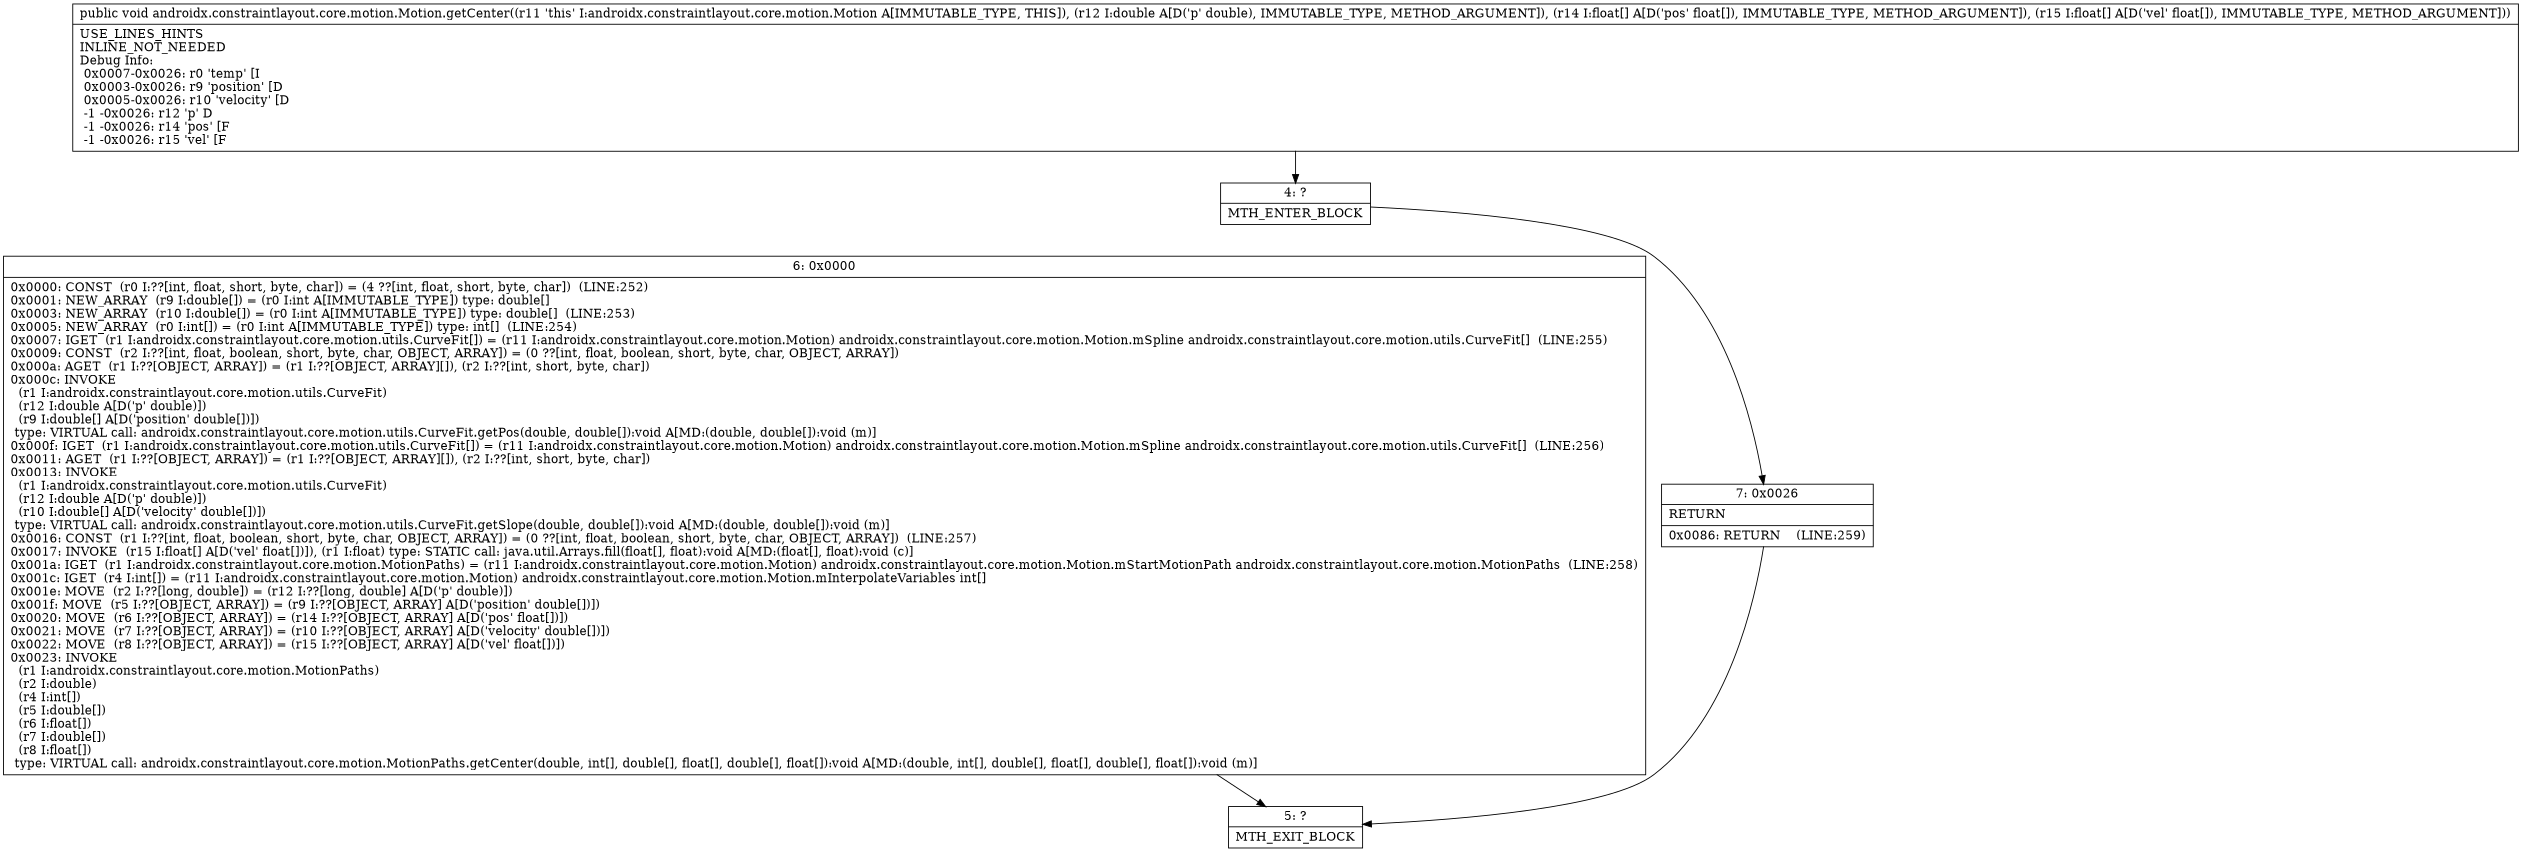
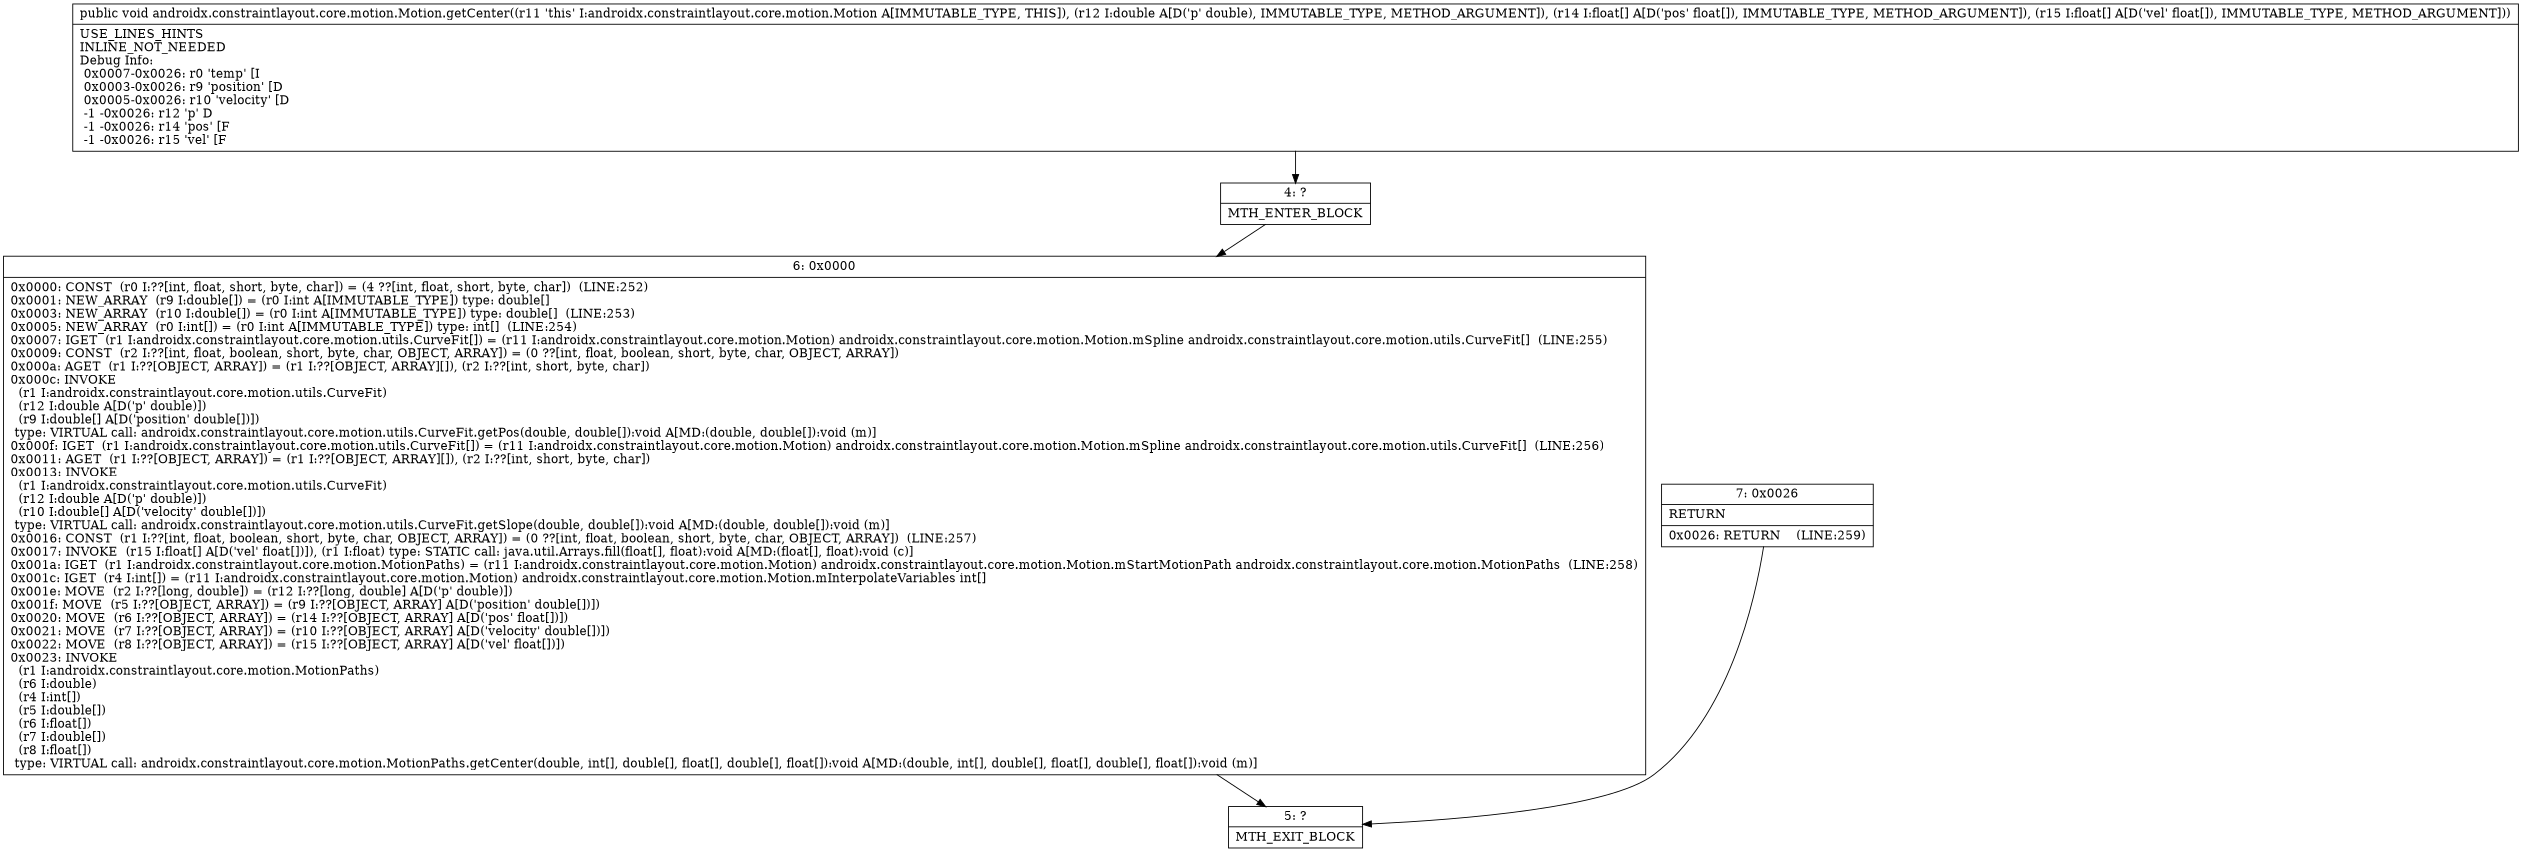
  digraph {
    node [shape=record]
    n1 [label="{4\:\ ?|MTH_ENTER_BLOCK\l}"]
-   n2 [label="{6\:\ 0x0000|0x0000: CONST  (r0 I:??[int, float, short, byte, char]) = (4 ??[int, float, short, byte, char])  (LINE:252)\l0x0001: NEW_ARRAY  (r9 I:double[]) = (r0 I:int A[IMMUTABLE_TYPE]) type: double[] \l0x0003: NEW_ARRAY  (r10 I:double[]) = (r0 I:int A[IMMUTABLE_TYPE]) type: double[]  (LINE:253)\l0x0005: NEW_ARRAY  (r0 I:int[]) = (r0 I:int A[IMMUTABLE_TYPE]) type: int[]  (LINE:254)\l0x0007: IGET  (r1 I:androidx.constraintlayout.core.motion.utils.CurveFit[]) = (r11 I:androidx.constraintlayout.core.motion.Motion) androidx.constraintlayout.core.motion.Motion.mSpline androidx.constraintlayout.core.motion.utils.CurveFit[]  (LINE:255)\l0x0009: CONST  (r2 I:??[int, float, boolean, short, byte, char, OBJECT, ARRAY]) = (0 ??[int, float, boolean, short, byte, char, OBJECT, ARRAY]) \l0x000a: AGET  (r1 I:??[OBJECT, ARRAY]) = (r1 I:??[OBJECT, ARRAY][]), (r2 I:??[int, short, byte, char]) \l0x000c: INVOKE  \l  (r1 I:androidx.constraintlayout.core.motion.utils.CurveFit)\l  (r12 I:double A[D('p' double)])\l  (r9 I:double[] A[D('position' double[])])\l type: VIRTUAL call: androidx.constraintlayout.core.motion.utils.CurveFit.getPos(double, double[]):void A[MD:(double, double[]):void (m)]\l0x000f: IGET  (r1 I:androidx.constraintlayout.core.motion.utils.CurveFit[]) = (r11 I:androidx.constraintlayout.core.motion.Motion) androidx.constraintlayout.core.motion.Motion.mSpline androidx.constraintlayout.core.motion.utils.CurveFit[]  (LINE:256)\l0x0011: AGET  (r1 I:??[OBJECT, ARRAY]) = (r1 I:??[OBJECT, ARRAY][]), (r2 I:??[int, short, byte, char]) \l0x0013: INVOKE  \l  (r1 I:androidx.constraintlayout.core.motion.utils.CurveFit)\l  (r12 I:double A[D('p' double)])\l  (r10 I:double[] A[D('velocity' double[])])\l type: VIRTUAL call: androidx.constraintlayout.core.motion.utils.CurveFit.getSlope(double, double[]):void A[MD:(double, double[]):void (m)]\l0x0016: CONST  (r1 I:??[int, float, boolean, short, byte, char, OBJECT, ARRAY]) = (0 ??[int, float, boolean, short, byte, char, OBJECT, ARRAY])  (LINE:257)\l0x0017: INVOKE  (r15 I:float[] A[D('vel' float[])]), (r1 I:float) type: STATIC call: java.util.Arrays.fill(float[], float):void A[MD:(float[], float):void (c)]\l0x001a: IGET  (r1 I:androidx.constraintlayout.core.motion.MotionPaths) = (r11 I:androidx.constraintlayout.core.motion.Motion) androidx.constraintlayout.core.motion.Motion.mStartMotionPath androidx.constraintlayout.core.motion.MotionPaths  (LINE:258)\l0x001c: IGET  (r4 I:int[]) = (r11 I:androidx.constraintlayout.core.motion.Motion) androidx.constraintlayout.core.motion.Motion.mInterpolateVariables int[] \l0x001e: MOVE  (r2 I:??[long, double]) = (r12 I:??[long, double] A[D('p' double)]) \l0x001f: MOVE  (r5 I:??[OBJECT, ARRAY]) = (r9 I:??[OBJECT, ARRAY] A[D('position' double[])]) \l0x0020: MOVE  (r6 I:??[OBJECT, ARRAY]) = (r14 I:??[OBJECT, ARRAY] A[D('pos' float[])]) \l0x0021: MOVE  (r7 I:??[OBJECT, ARRAY]) = (r10 I:??[OBJECT, ARRAY] A[D('velocity' double[])]) \l0x0022: MOVE  (r8 I:??[OBJECT, ARRAY]) = (r15 I:??[OBJECT, ARRAY] A[D('vel' float[])]) \l0x0023: INVOKE  \l  (r1 I:androidx.constraintlayout.core.motion.MotionPaths)\l  (r2 I:double)\l  (r4 I:int[])\l  (r5 I:double[])\l  (r6 I:float[])\l  (r7 I:double[])\l  (r8 I:float[])\l type: VIRTUAL call: androidx.constraintlayout.core.motion.MotionPaths.getCenter(double, int[], double[], float[], double[], float[]):void A[MD:(double, int[], double[], float[], double[], float[]):void (m)]\l}"]
+   n2 [label="{6\:\ 0x0000|0x0000: CONST  (r0 I:??[int, float, short, byte, char]) = (4 ??[int, float, short, byte, char])  (LINE:252)\l0x0001: NEW_ARRAY  (r9 I:double[]) = (r0 I:int A[IMMUTABLE_TYPE]) type: double[] \l0x0003: NEW_ARRAY  (r10 I:double[]) = (r0 I:int A[IMMUTABLE_TYPE]) type: double[]  (LINE:253)\l0x0005: NEW_ARRAY  (r0 I:int[]) = (r0 I:int A[IMMUTABLE_TYPE]) type: int[]  (LINE:254)\l0x0007: IGET  (r1 I:androidx.constraintlayout.core.motion.utils.CurveFit[]) = (r11 I:androidx.constraintlayout.core.motion.Motion) androidx.constraintlayout.core.motion.Motion.mSpline androidx.constraintlayout.core.motion.utils.CurveFit[]  (LINE:255)\l0x0009: CONST  (r2 I:??[int, float, boolean, short, byte, char, OBJECT, ARRAY]) = (0 ??[int, float, boolean, short, byte, char, OBJECT, ARRAY]) \l0x000a: AGET  (r1 I:??[OBJECT, ARRAY]) = (r1 I:??[OBJECT, ARRAY][]), (r2 I:??[int, short, byte, char]) \l0x000c: INVOKE  \l  (r1 I:androidx.constraintlayout.core.motion.utils.CurveFit)\l  (r12 I:double A[D('p' double)])\l  (r9 I:double[] A[D('position' double[])])\l type: VIRTUAL call: androidx.constraintlayout.core.motion.utils.CurveFit.getPos(double, double[]):void A[MD:(double, double[]):void (m)]\l0x000f: IGET  (r1 I:androidx.constraintlayout.core.motion.utils.CurveFit[]) = (r11 I:androidx.constraintlayout.core.motion.Motion) androidx.constraintlayout.core.motion.Motion.mSpline androidx.constraintlayout.core.motion.utils.CurveFit[]  (LINE:256)\l0x0011: AGET  (r1 I:??[OBJECT, ARRAY]) = (r1 I:??[OBJECT, ARRAY][]), (r2 I:??[int, short, byte, char]) \l0x0013: INVOKE  \l  (r1 I:androidx.constraintlayout.core.motion.utils.CurveFit)\l  (r12 I:double A[D('p' double)])\l  (r10 I:double[] A[D('velocity' double[])])\l type: VIRTUAL call: androidx.constraintlayout.core.motion.utils.CurveFit.getSlope(double, double[]):void A[MD:(double, double[]):void (m)]\l0x0016: CONST  (r1 I:??[int, float, boolean, short, byte, char, OBJECT, ARRAY]) = (0 ??[int, float, boolean, short, byte, char, OBJECT, ARRAY])  (LINE:257)\l0x0017: INVOKE  (r15 I:float[] A[D('vel' float[])]), (r1 I:float) type: STATIC call: java.util.Arrays.fill(float[], float):void A[MD:(float[], float):void (c)]\l0x001a: IGET  (r1 I:androidx.constraintlayout.core.motion.MotionPaths) = (r11 I:androidx.constraintlayout.core.motion.Motion) androidx.constraintlayout.core.motion.Motion.mStartMotionPath androidx.constraintlayout.core.motion.MotionPaths  (LINE:258)\l0x001c: IGET  (r4 I:int[]) = (r11 I:androidx.constraintlayout.core.motion.Motion) androidx.constraintlayout.core.motion.Motion.mInterpolateVariables int[] \l0x001e: MOVE  (r2 I:??[long, double]) = (r12 I:??[long, double] A[D('p' double)]) \l0x001f: MOVE  (r5 I:??[OBJECT, ARRAY]) = (r9 I:??[OBJECT, ARRAY] A[D('position' double[])]) \l0x0020: MOVE  (r6 I:??[OBJECT, ARRAY]) = (r14 I:??[OBJECT, ARRAY] A[D('pos' float[])]) \l0x0021: MOVE  (r7 I:??[OBJECT, ARRAY]) = (r10 I:??[OBJECT, ARRAY] A[D('velocity' double[])]) \l0x0022: MOVE  (r8 I:??[OBJECT, ARRAY]) = (r15 I:??[OBJECT, ARRAY] A[D('vel' float[])]) \l0x0023: INVOKE  \l  (r1 I:androidx.constraintlayout.core.motion.MotionPaths)\l  (r6 I:double)\l  (r4 I:int[])\l  (r5 I:double[])\l  (r6 I:float[])\l  (r7 I:double[])\l  (r8 I:float[])\l type: VIRTUAL call: androidx.constraintlayout.core.motion.MotionPaths.getCenter(double, int[], double[], float[], double[], float[]):void A[MD:(double, int[], double[], float[], double[], float[]):void (m)]\l}"]
    n3 [label="{5\:\ ?|MTH_EXIT_BLOCK\l}"]
-   n4 [label="{7\:\ 0x0026|RETURN\l|0x0086: RETURN    (LINE:259)\l}"]
+   n4 [label="{7\:\ 0x0026|RETURN\l|0x0026: RETURN    (LINE:259)\l}"]
    n5 [label="{public void androidx.constraintlayout.core.motion.Motion.getCenter((r11 'this' I:androidx.constraintlayout.core.motion.Motion A[IMMUTABLE_TYPE, THIS]), (r12 I:double A[D('p' double), IMMUTABLE_TYPE, METHOD_ARGUMENT]), (r14 I:float[] A[D('pos' float[]), IMMUTABLE_TYPE, METHOD_ARGUMENT]), (r15 I:float[] A[D('vel' float[]), IMMUTABLE_TYPE, METHOD_ARGUMENT]))  | USE_LINES_HINTS\lINLINE_NOT_NEEDED\lDebug Info:\l  0x0007\-0x0026: r0 'temp' [I\l  0x0003\-0x0026: r9 'position' [D\l  0x0005\-0x0026: r10 'velocity' [D\l  \-1 \-0x0026: r12 'p' D\l  \-1 \-0x0026: r14 'pos' [F\l  \-1 \-0x0026: r15 'vel' [F\l}"]
-   n1 -> n4
+   n1 -> n2
    n2 -> n3
    n4 -> n3
    n5 -> n1
  }
